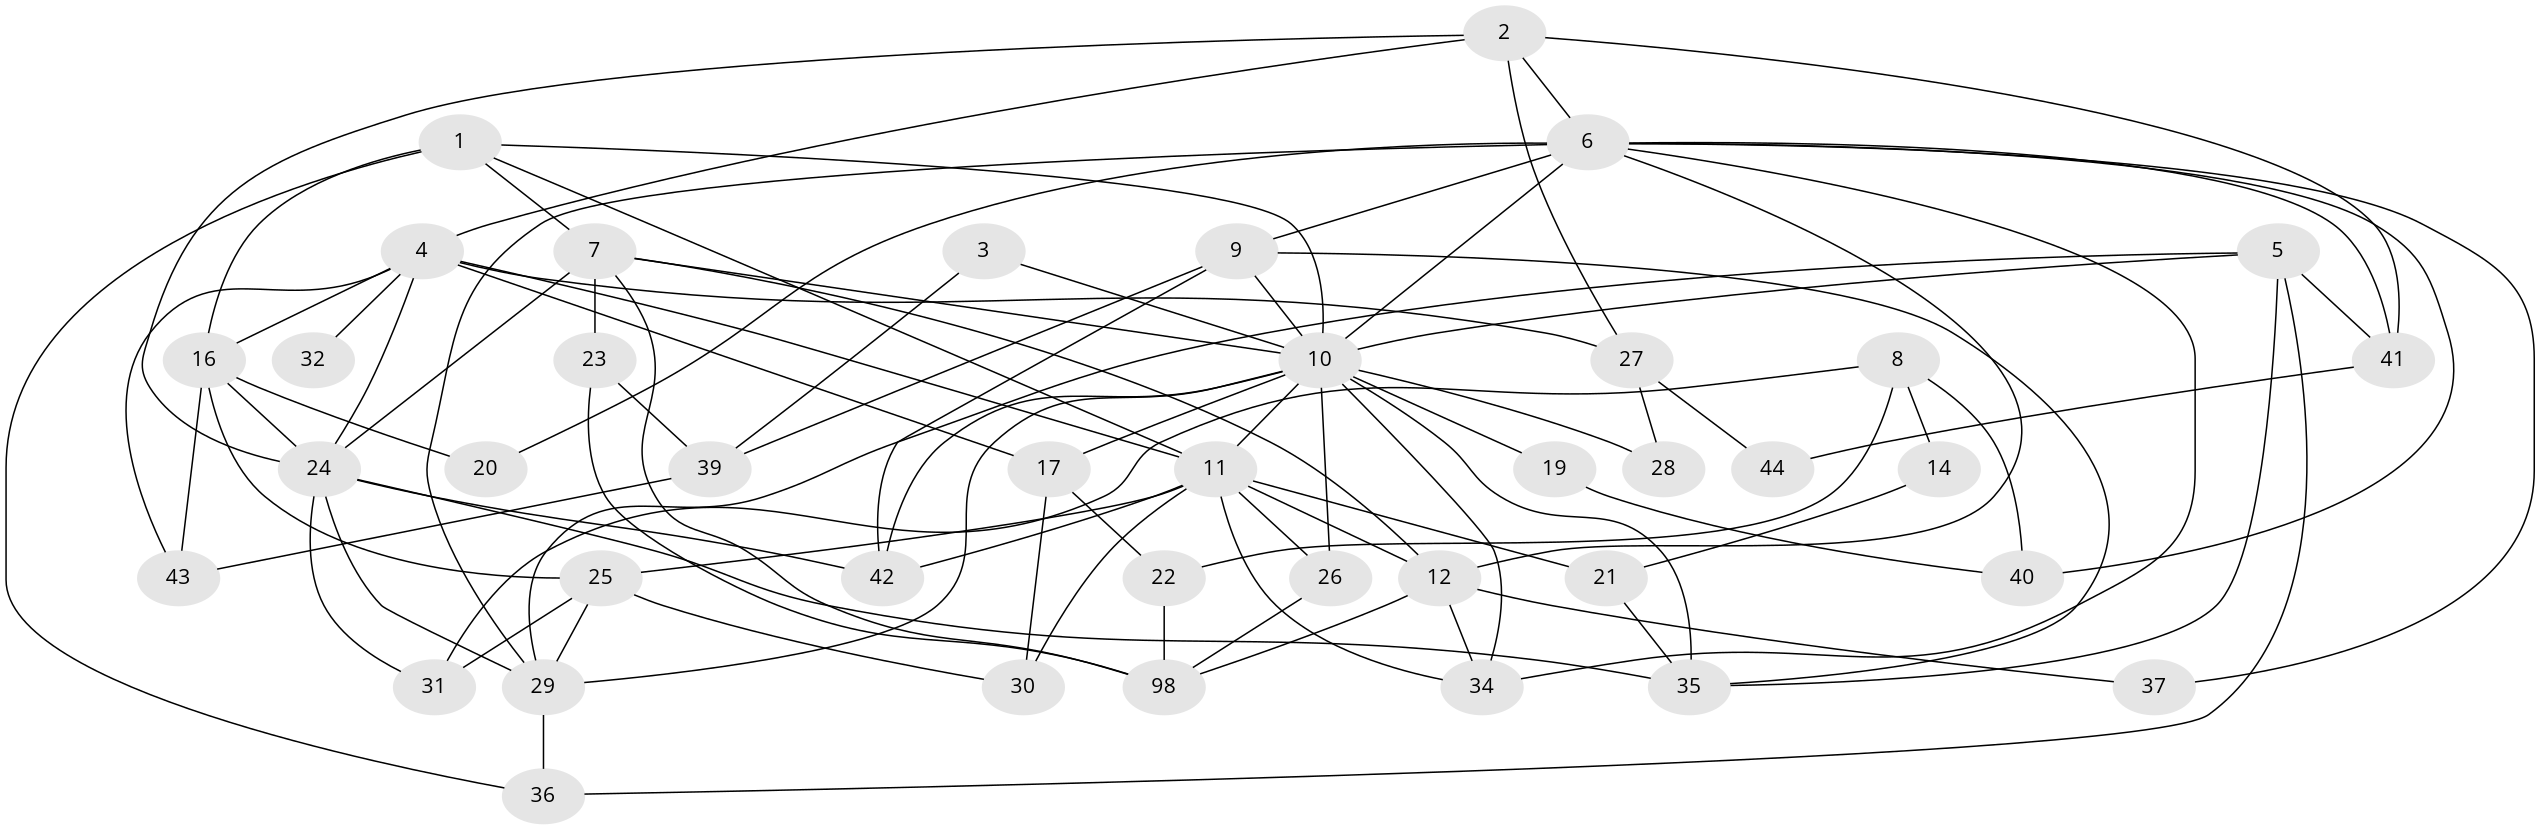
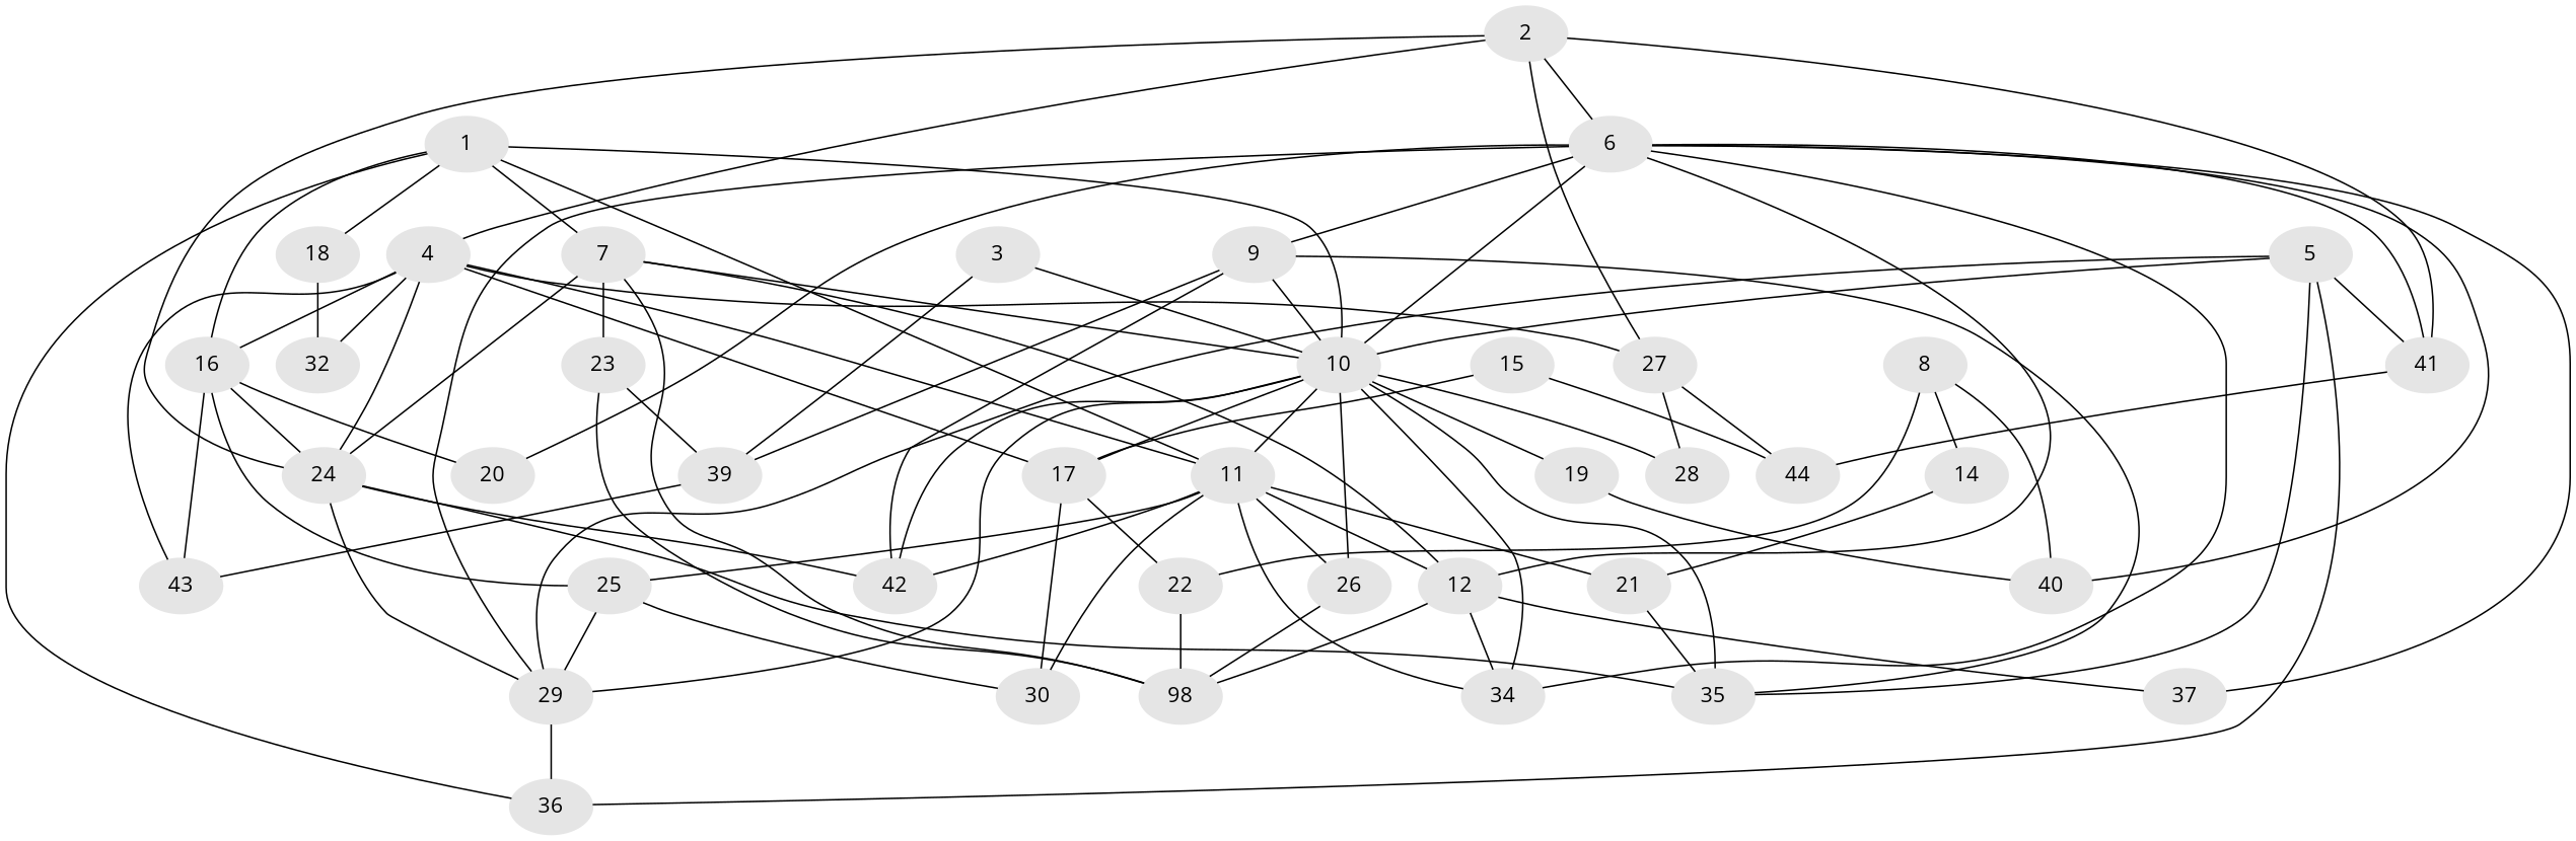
  graph {
    fontname="Open Sans"
    node [color=gray90 fontname="Open Sans" style=filled]
    edge [fontname="Open Sans" weight=1.0]
    1
    7
    10
    11
    16
+   18
    36
    24
    12
    23
    n11 [label=98]
    17
    26
    29
    35
    34
    42
    19
    28
    21
    25
    30
    43
    20
    32
    2
    4
    6
    27
    41
    9
    37
    40
-   31
    44
    3
    39
    22
    5
    8
    14
+   15
    1 -- 7
    1 -- 10
    1 -- 11
    1 -- 16
+   1 -- 18
    1 -- 36
    7 -- 10
    7 -- 24
    7 -- 12
    7 -- 23 [weight=2.0]
    7 -- n11
    10 -- 11
    10 -- 17 [weight=2.0]
    10 -- 26
    10 -- 29
    10 -- 35
    10 -- 34
    10 -- 42
    10 -- 19
    10 -- 28
    11 -- 12
    11 -- 26
    11 -- 34
    11 -- 42
    11 -- 21 [weight=2.0]
    11 -- 25
    11 -- 30
    16 -- 24
    16 -- 25
    16 -- 43
    16 -- 20
+   18 -- 32
    24 -- 29
    24 -- 35
    24 -- 42
-   24 -- 31
    12 -- n11
    12 -- 34
    12 -- 37
    23 -- n11
    23 -- 39
    17 -- 30
    17 -- 22
    26 -- n11
    29 -- 36
    19 -- 40
    21 -- 35
    25 -- 29
    25 -- 30
-   25 -- 31
    2 -- 24
    2 -- 4
    2 -- 6
    2 -- 27
    2 -- 41
    4 -- 11
    4 -- 16
    4 -- 24 [weight=2.0]
    4 -- 17
    4 -- 43
    4 -- 32
    4 -- 27
    6 -- 10 [weight=2.0]
    6 -- 12
    6 -- 29
    6 -- 34
    6 -- 20
    6 -- 41
    6 -- 9
    6 -- 37
    6 -- 40
    27 -- 28
    27 -- 44
    41 -- 44
    9 -- 10
    9 -- 35
    9 -- 42
    9 -- 39
    3 -- 10
    3 -- 39
    39 -- 43
    22 -- n11
    5 -- 10
    5 -- 36
    5 -- 29
    5 -- 35
    5 -- 41
    8 -- 40
-   8 -- 31
    8 -- 22
    8 -- 14
    14 -- 21
+   15 -- 17
+   15 -- 44
  }
